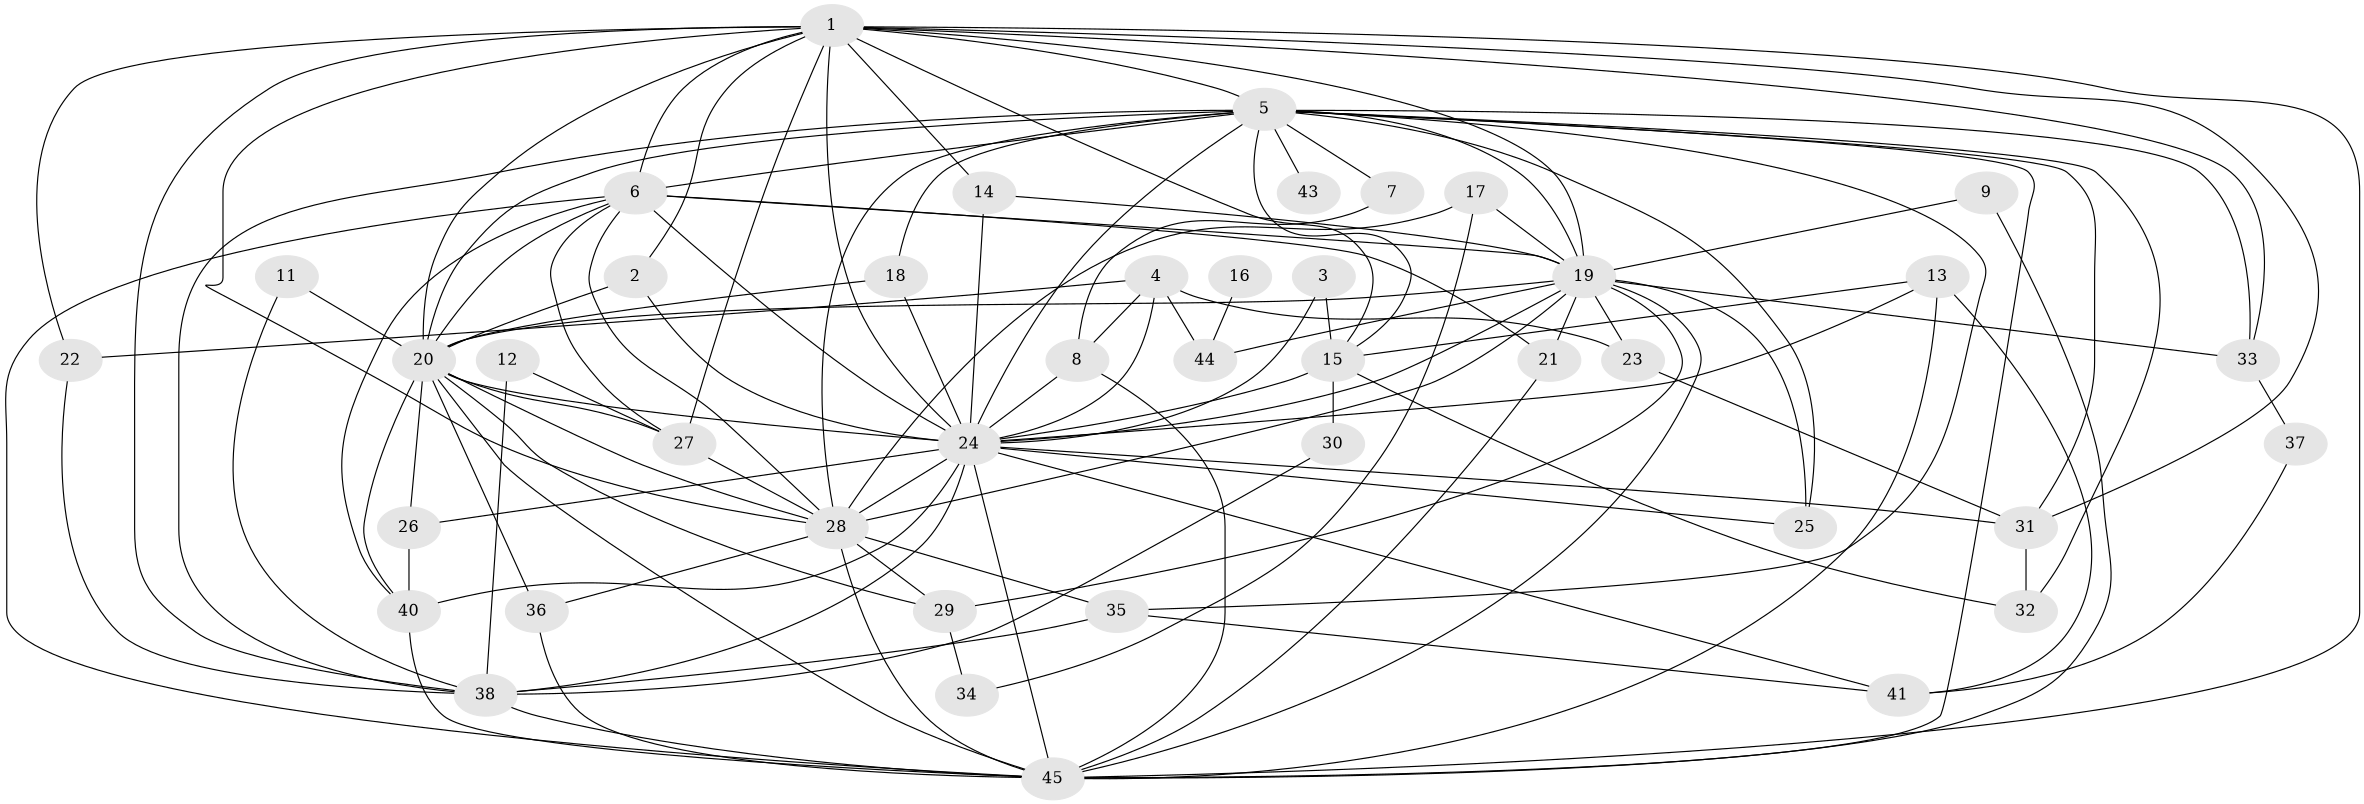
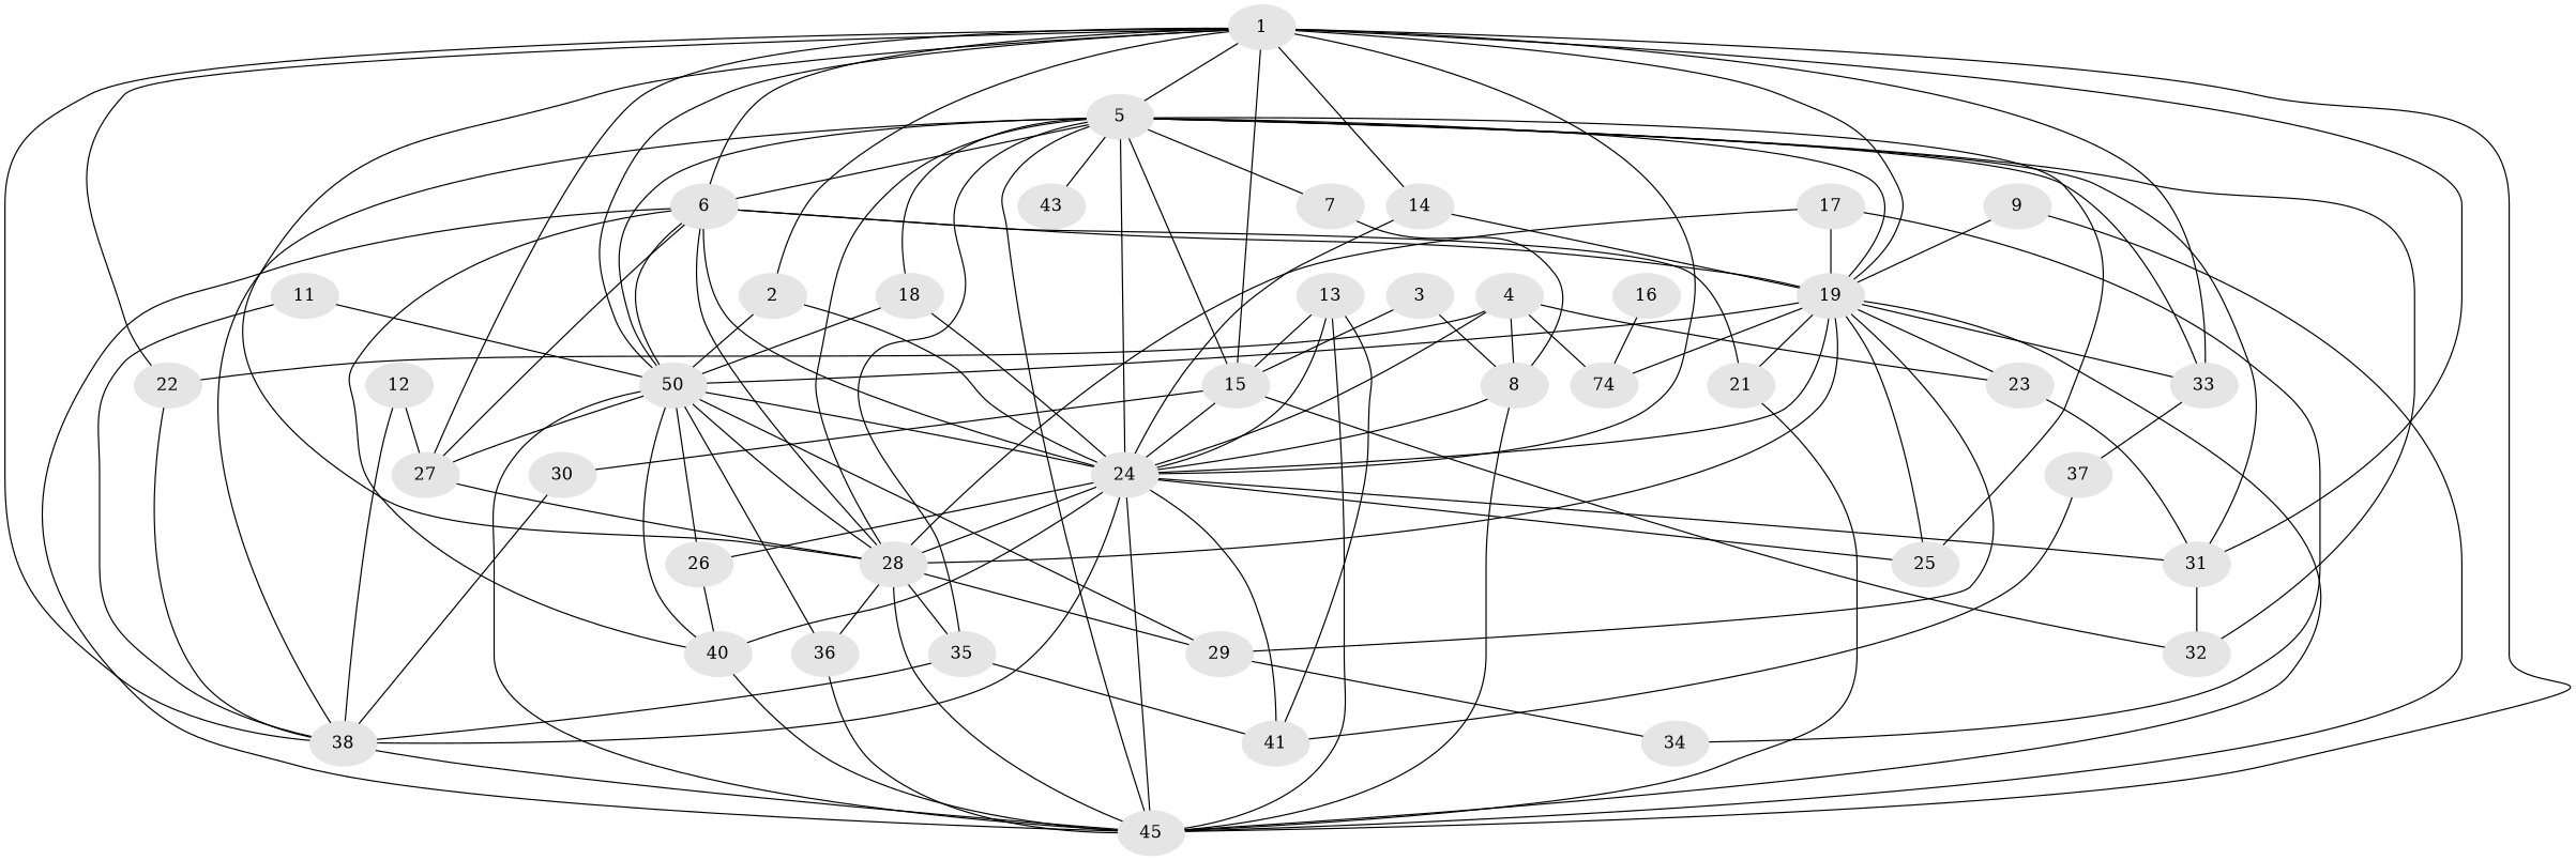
  graph {
    node [color=gray90 style=filled]
    edge [weight=1.0]
    1
    2
    5
    6
    14
    15
    19
-   20
+   20 [label=50]
    22
    24
    27
    28
    31
    33
    38
    45
    7
    18
    25
    32
    35
    43
    21
    40
    30
-   44
+   44 [label=74]
    23
    29
    26
    36
    41
    37
    3
    4
    8
    9
    11
    12
    13
    16
    17
    34
    1 -- 2
    1 -- 5
    1 -- 6
    1 -- 14
    1 -- 15
    1 -- 19
    1 -- 20
    1 -- 22
    1 -- 24 [weight=3.0]
    1 -- 27
    1 -- 28
    1 -- 31
    1 -- 33
    1 -- 38
    1 -- 45
    2 -- 20
    2 -- 24
    5 -- 6
    5 -- 15
    5 -- 19
    5 -- 20
    5 -- 24 [weight=4.0]
    5 -- 28
    5 -- 31
    5 -- 33
    5 -- 38
    5 -- 45
    5 -- 7
    5 -- 18
    5 -- 25
    5 -- 32
    5 -- 35
    5 -- 43
    6 -- 19
    6 -- 20 [weight=2.0]
    6 -- 24 [weight=4.0]
    6 -- 27
    6 -- 28
    6 -- 45
    6 -- 21
    6 -- 40
    14 -- 19
    14 -- 24 [weight=2.0]
    15 -- 24
    15 -- 32
    15 -- 30
    19 -- 20
    19 -- 24 [weight=5.0]
    19 -- 28
    19 -- 33
    19 -- 45
    19 -- 25
    19 -- 21
    19 -- 44
    19 -- 23
    19 -- 29
    20 -- 24 [weight=5.0]
    20 -- 27
    20 -- 28
    20 -- 45 [weight=2.0]
    20 -- 40
    20 -- 29
    20 -- 26
    20 -- 36
    22 -- 38
    24 -- 28 [weight=4.0]
    24 -- 31
    24 -- 38
    24 -- 45 [weight=4.0]
    24 -- 25
    24 -- 40 [weight=2.0]
    24 -- 26
    24 -- 41
    27 -- 28
    28 -- 45
    28 -- 35
    28 -- 29
    28 -- 36
    31 -- 32
    33 -- 37
    38 -- 45 [weight=2.0]
    7 -- 8
    18 -- 20
    18 -- 24
    35 -- 38
    35 -- 41
    21 -- 45
    40 -- 45
    30 -- 38
    23 -- 31
    29 -- 34
    26 -- 40
    36 -- 45
    37 -- 41
    3 -- 15
-   3 -- 24
+   3 -- 8
    4 -- 22
    4 -- 24
    4 -- 44
    4 -- 23
    4 -- 8
    8 -- 24 [weight=2.0]
    8 -- 45 [weight=2.0]
    9 -- 19
    9 -- 45
    11 -- 20
    11 -- 38
    12 -- 27
    12 -- 38
    13 -- 15
    13 -- 24
    13 -- 45
    13 -- 41
    16 -- 44
    17 -- 19
    17 -- 28 [weight=2.0]
    17 -- 34
  }
